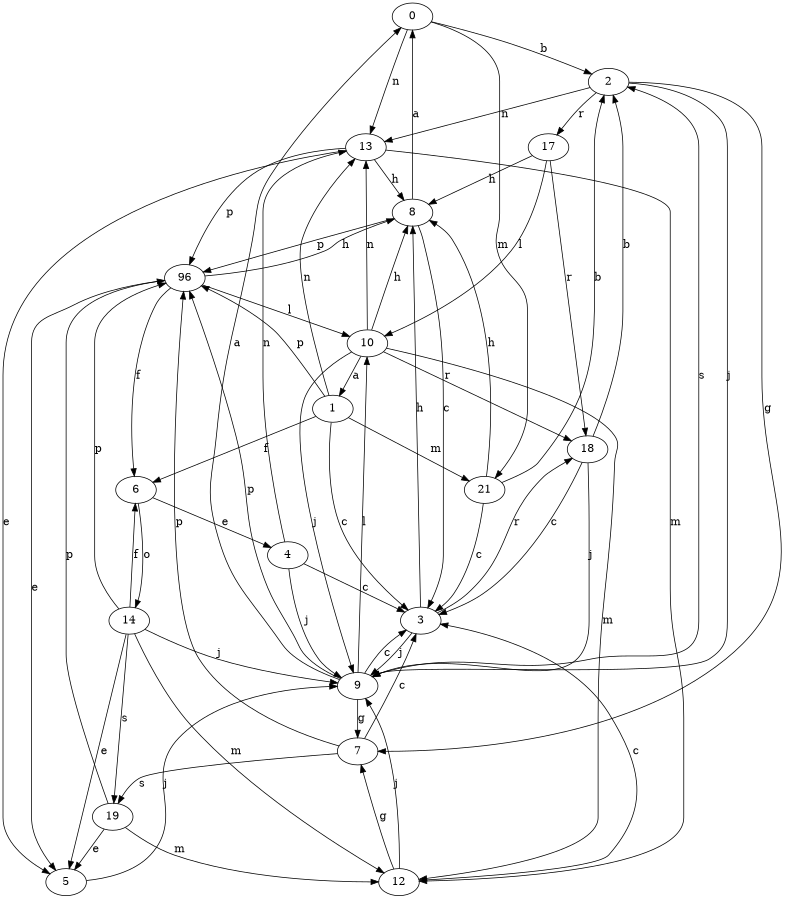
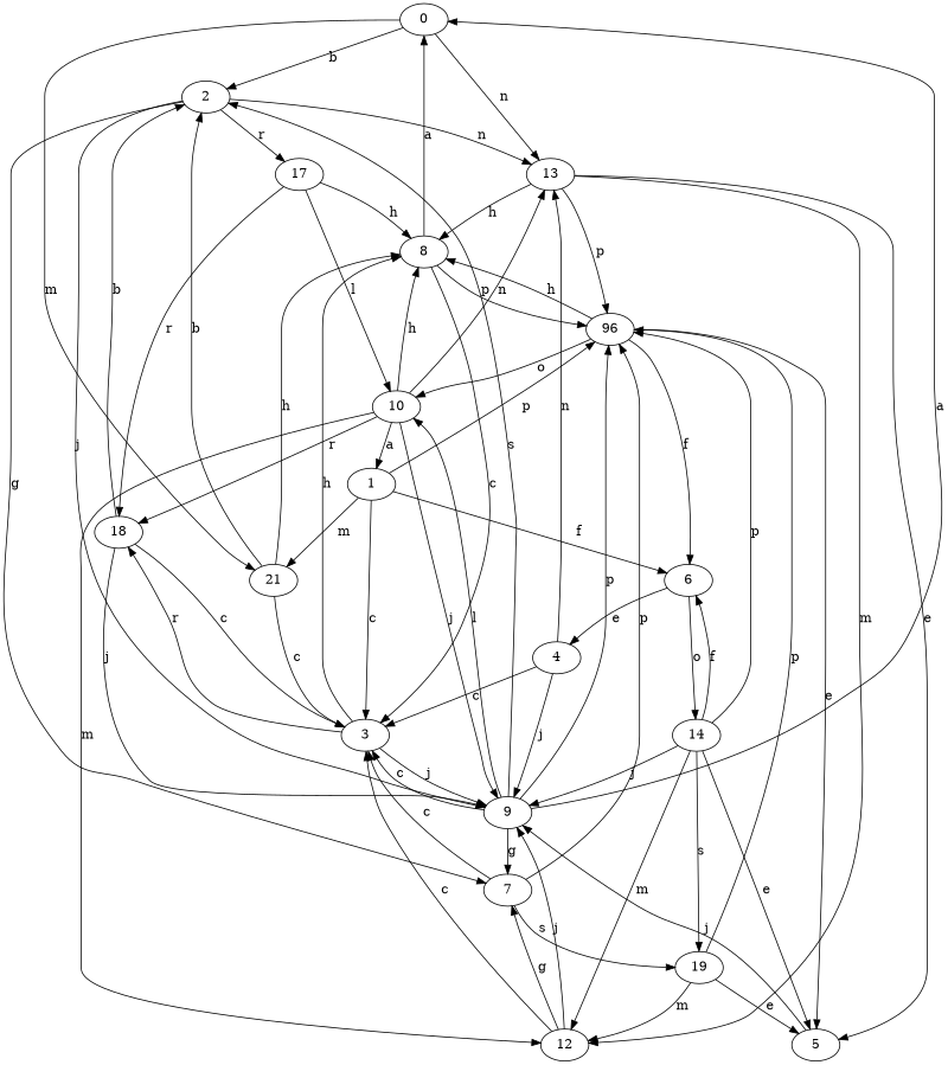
  strict digraph {
    0
    2
    n3 [label=21]
    13
    7
    9
    17
    3
    8
    n10 [label=96]
    5
    12
    1
    6
    18
    4
    14
    10
    19
    0 -> 2 [label=b]
    0 -> n3 [label=m]
    0 -> 13 [label=n]
    2 -> 13 [label=n]
    2 -> 7 [label=g]
    2 -> 9 [label=j]
    2 -> 17 [label=r]
    n3 -> 2 [label=b]
    n3 -> 3 [label=c]
    n3 -> 8 [label=h]
    13 -> 8 [label=h]
    13 -> n10 [label=p]
    13 -> 5 [label=e]
    13 -> 12 [label=m]
    7 -> 3 [label=c]
    7 -> n10 [label=p]
    7 -> 19 [label=s]
    9 -> 0 [label=a]
    9 -> 2 [label=s]
    9 -> 7 [label=g]
    9 -> 3 [label=c]
    9 -> n10 [label=p]
    9 -> 10 [label=l]
    17 -> 8 [label=h]
    17 -> 18 [label=r]
    17 -> 10 [label=l]
    3 -> 9 [label=j]
    3 -> 8 [label=h]
    3 -> 18 [label=r]
    8 -> 0 [label=a]
    8 -> 3 [label=c]
    8 -> n10 [label=p]
    n10 -> 8 [label=h]
    n10 -> 5 [label=e]
    n10 -> 6 [label=f]
-   n10 -> 10 [label=l]
+   n10 -> 10 [label=o]
    5 -> 9 [label=j]
    12 -> 7 [label=g]
    12 -> 9 [label=j]
    12 -> 3 [label=c]
    1 -> n3 [label=m]
-   1 -> 13 [label=n]
    1 -> 3 [label=c]
    1 -> n10 [label=p]
    1 -> 6 [label=f]
    6 -> 4 [label=e]
    6 -> 14 [label=o]
    18 -> 2 [label=b]
    18 -> 9 [label=j]
    18 -> 3 [label=c]
    4 -> 13 [label=n]
    4 -> 9 [label=j]
    4 -> 3 [label=c]
    14 -> 9 [label=j]
    14 -> n10 [label=p]
    14 -> 5 [label=e]
    14 -> 12 [label=m]
    14 -> 6 [label=f]
    14 -> 19 [label=s]
    10 -> 13 [label=n]
    10 -> 9 [label=j]
    10 -> 8 [label=h]
    10 -> 12 [label=m]
    10 -> 1 [label=a]
    10 -> 18 [label=r]
    19 -> n10 [label=p]
    19 -> 5 [label=e]
    19 -> 12 [label=m]
  }
